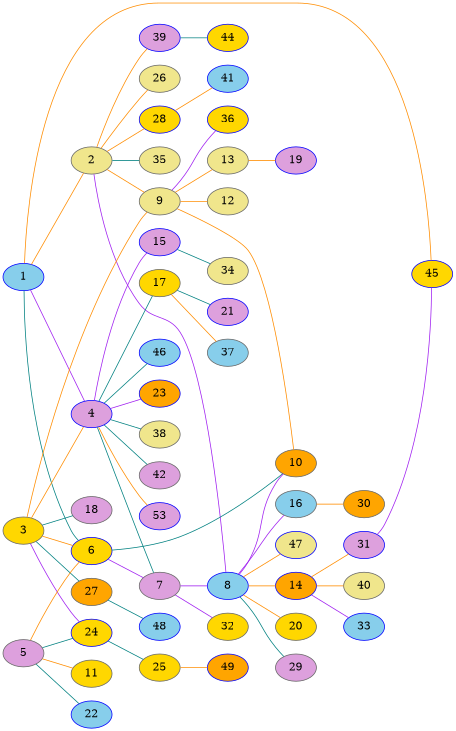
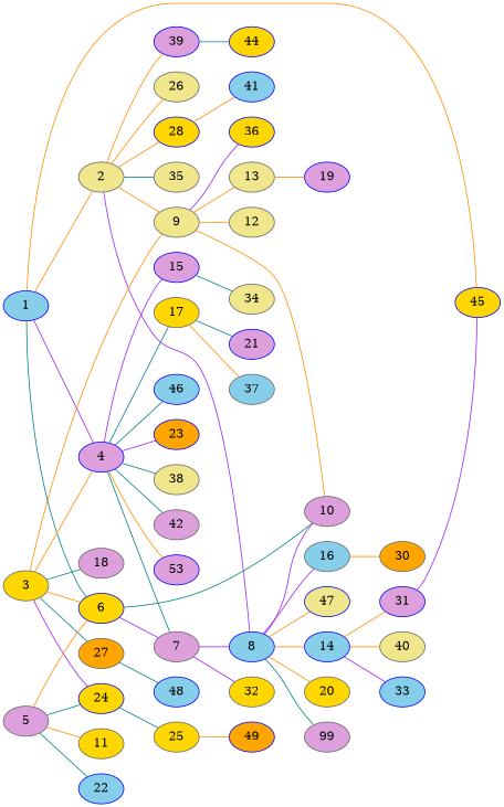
  graph {
    rankdir=LR
    node [color=gray40 fillcolor=plum style=filled]
    edge [color=darkorange]
    1 [color=blue fillcolor=skyblue]
    2 [fillcolor=khaki]
    4 [color=blue]
    6 [color=blue fillcolor=gold]
    45 [color=blue fillcolor=gold]
    8 [color=blue fillcolor=skyblue]
    9 [fillcolor=khaki]
    26 [fillcolor=khaki]
    28 [color=blue fillcolor=gold]
    35 [fillcolor=khaki]
    39 [color=blue]
    7
    15 [color=blue]
    17 [fillcolor=gold]
    23 [color=blue fillcolor=orange]
    38 [fillcolor=khaki]
    42
    n18 [color=blue label=53]
    46 [color=blue fillcolor=skyblue]
-   10 [fillcolor=orange]
-   14 [color=blue fillcolor=orange]
+   10
+   14 [color=blue fillcolor=skyblue]
    16 [fillcolor=skyblue]
    20 [fillcolor=gold]
-   29
+   29 [label=99]
    47 [color=blue fillcolor=khaki]
    12 [fillcolor=khaki]
    13 [fillcolor=khaki]
    36 [color=blue fillcolor=gold]
    41 [color=blue fillcolor=skyblue]
    44 [color=blue fillcolor=gold]
    3 [fillcolor=gold]
    18
    24 [color=blue fillcolor=gold]
    27 [fillcolor=orange]
    25 [fillcolor=gold]
    48 [color=blue fillcolor=skyblue]
    32 [fillcolor=gold]
    34 [fillcolor=khaki]
    21 [color=blue]
    37 [fillcolor=skyblue]
    5
    11 [fillcolor=gold]
    22 [color=blue fillcolor=skyblue]
    31 [color=blue]
    33 [color=blue fillcolor=skyblue]
    40 [fillcolor=khaki]
    30 [fillcolor=orange]
    19 [color=blue]
    49 [color=blue fillcolor=orange]
    1 -- 2
    1 -- 4 [color=purple]
    1 -- 6 [color=teal]
    1 -- 45
    2 -- 8 [color=purple]
    2 -- 9
    2 -- 26
    2 -- 28
    2 -- 35 [color=teal]
    2 -- 39
    4 -- 7 [color=teal]
    4 -- 15 [color=purple]
    4 -- 17 [color=teal]
    4 -- 23 [color=purple]
    4 -- 38 [color=teal]
    4 -- 42 [color=teal]
    4 -- n18
    4 -- 46 [color=teal]
    6 -- 7 [color=purple]
    6 -- 10 [color=teal]
    8 -- 10 [color=purple]
    8 -- 14
    8 -- 16 [color=purple]
    8 -- 20
    8 -- 29 [color=teal]
    8 -- 47
    9 -- 10
    9 -- 12
    9 -- 13
    9 -- 36 [color=purple]
    28 -- 41
    39 -- 44 [color=teal]
    7 -- 8 [color=purple]
    7 -- 32 [color=purple]
    15 -- 34 [color=teal]
    17 -- 21 [color=teal]
    17 -- 37
    14 -- 31
    14 -- 33 [color=purple]
    14 -- 40
    16 -- 30
    13 -- 19
    3 -- 4
    3 -- 6
    3 -- 9
    3 -- 18 [color=teal]
    3 -- 24 [color=purple]
    3 -- 27 [color=teal]
    24 -- 25 [color=teal]
    27 -- 48 [color=teal]
    25 -- 49
    5 -- 6
    5 -- 24 [color=teal]
    5 -- 11
    5 -- 22 [color=teal]
    31 -- 45 [color=purple]
  }
